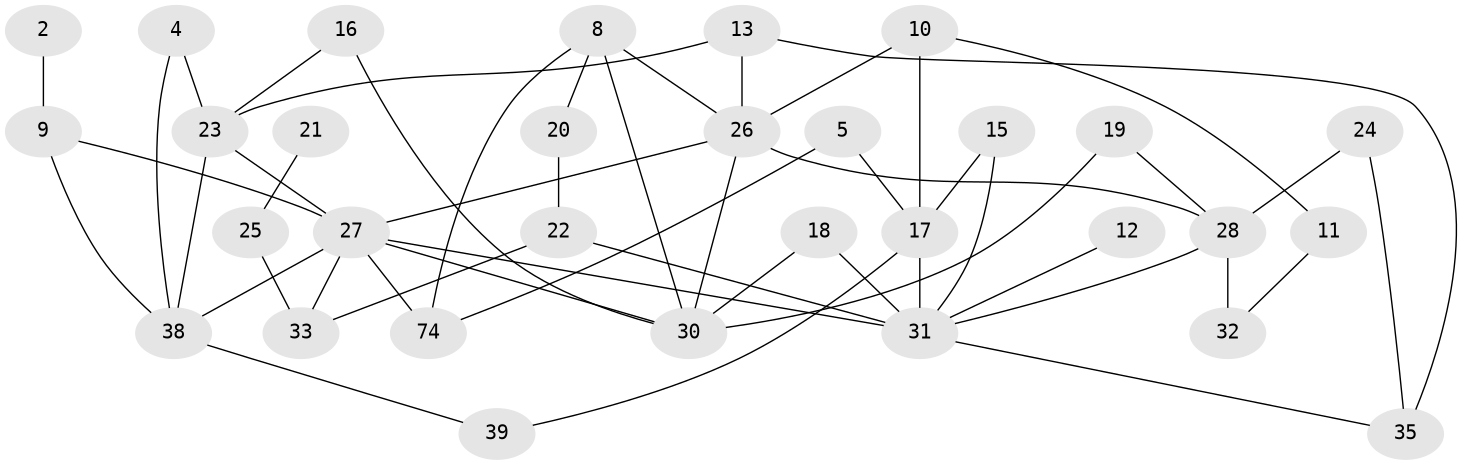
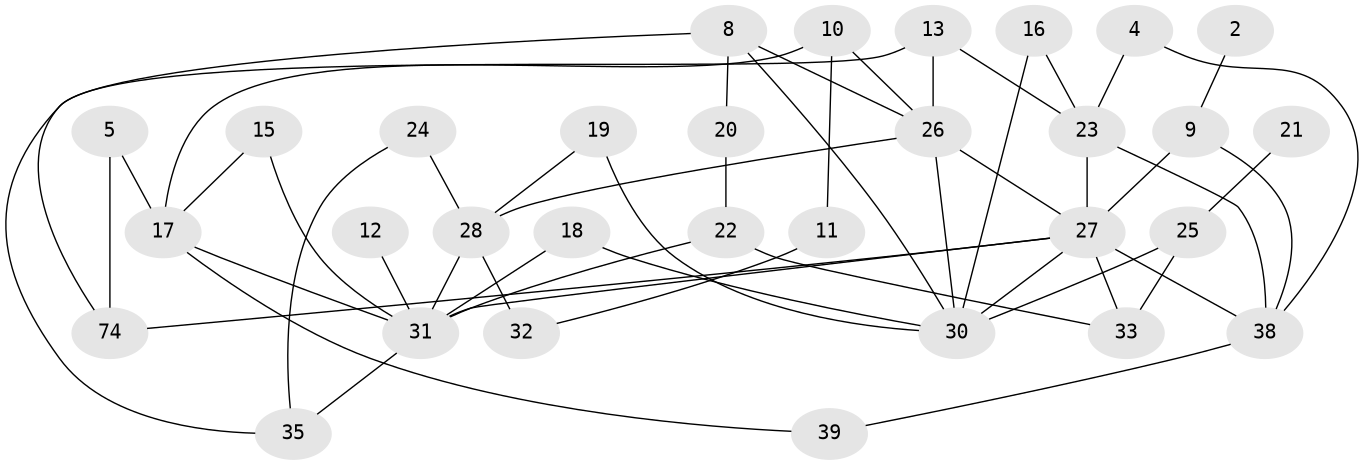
  graph {
    fontname="DejaVu Sans Mono"
    node [color=gray90 fontname="DejaVu Sans Mono" style=filled]
    edge [fontname="DejaVu Sans Mono" weight=1.0]
    2
    9
    38
    27
    4
    23
    39
    5
    17
    n10 [label=74]
    31
    8
    20
    26
    30
    22
    28
    33
    10
    11
    32
    12
    35
    13
    15
    16
    18
    19
    21
    25
    24
    2 -- 9
    9 -- 38
    9 -- 27
    38 -- 39
    27 -- 38
    27 -- n10
    27 -- 31 [weight=2.0]
    27 -- 30
    27 -- 33
    4 -- 38
    4 -- 23
    23 -- 38
    23 -- 27
    5 -- 17
    5 -- n10
    17 -- 39
    17 -- 31
    31 -- 35
    8 -- n10
    8 -- 20
    8 -- 26
    8 -- 30
    20 -- 22
    26 -- 27
    26 -- 30
    26 -- 28
    22 -- 31
    22 -- 33
    28 -- 31
    28 -- 32 [weight=2.0]
    10 -- 17
    10 -- 26
    10 -- 11
    11 -- 32
    12 -- 31
    13 -- 23
    13 -- 26
    13 -- 35
    15 -- 17
    15 -- 31
    16 -- 23
    16 -- 30
    18 -- 31
    18 -- 30
    19 -- 30
    19 -- 28
    21 -- 25
+   25 -- 30
    25 -- 33 [weight=2.0]
    24 -- 28
    24 -- 35
  }
